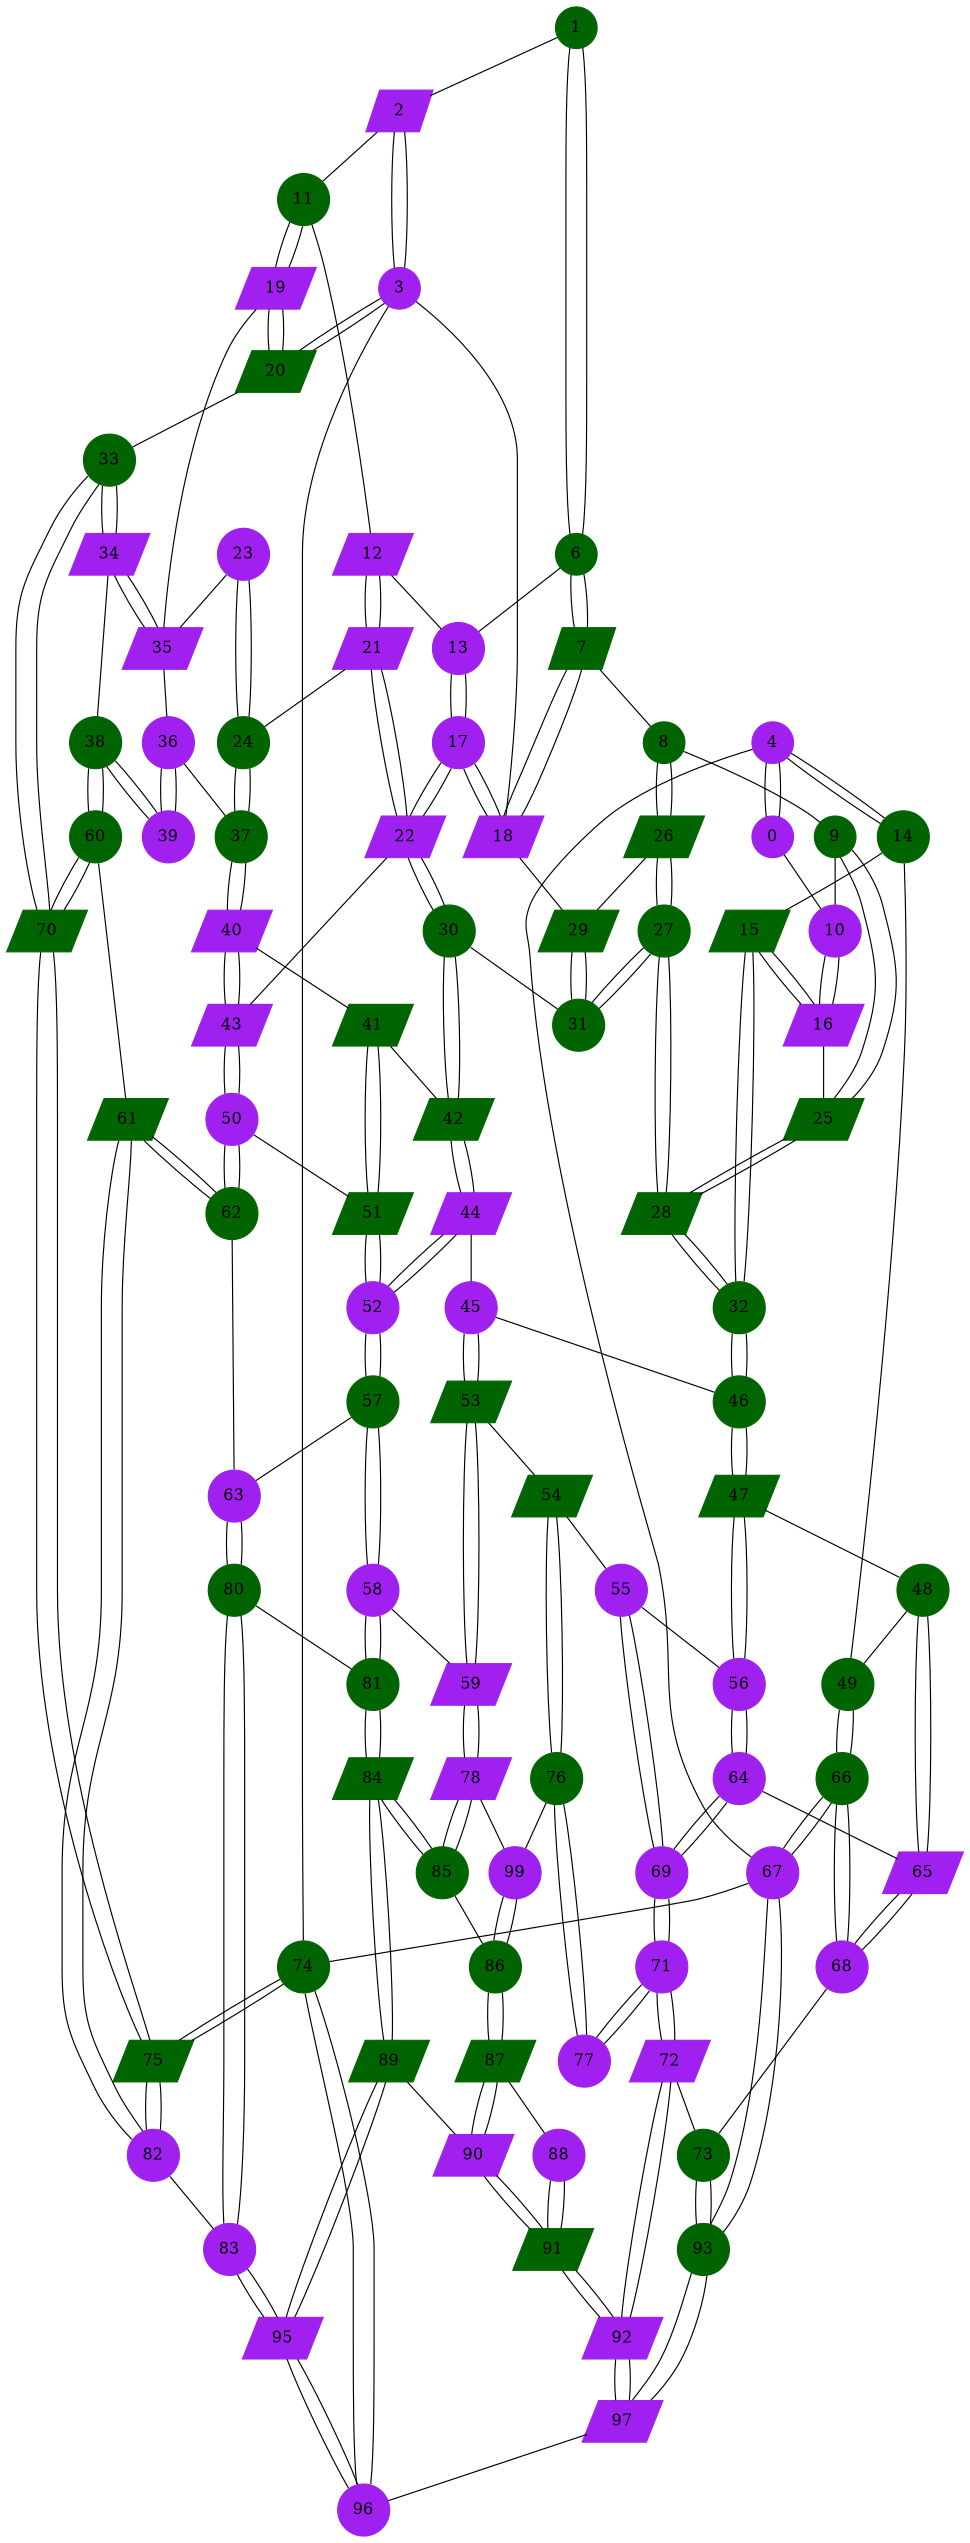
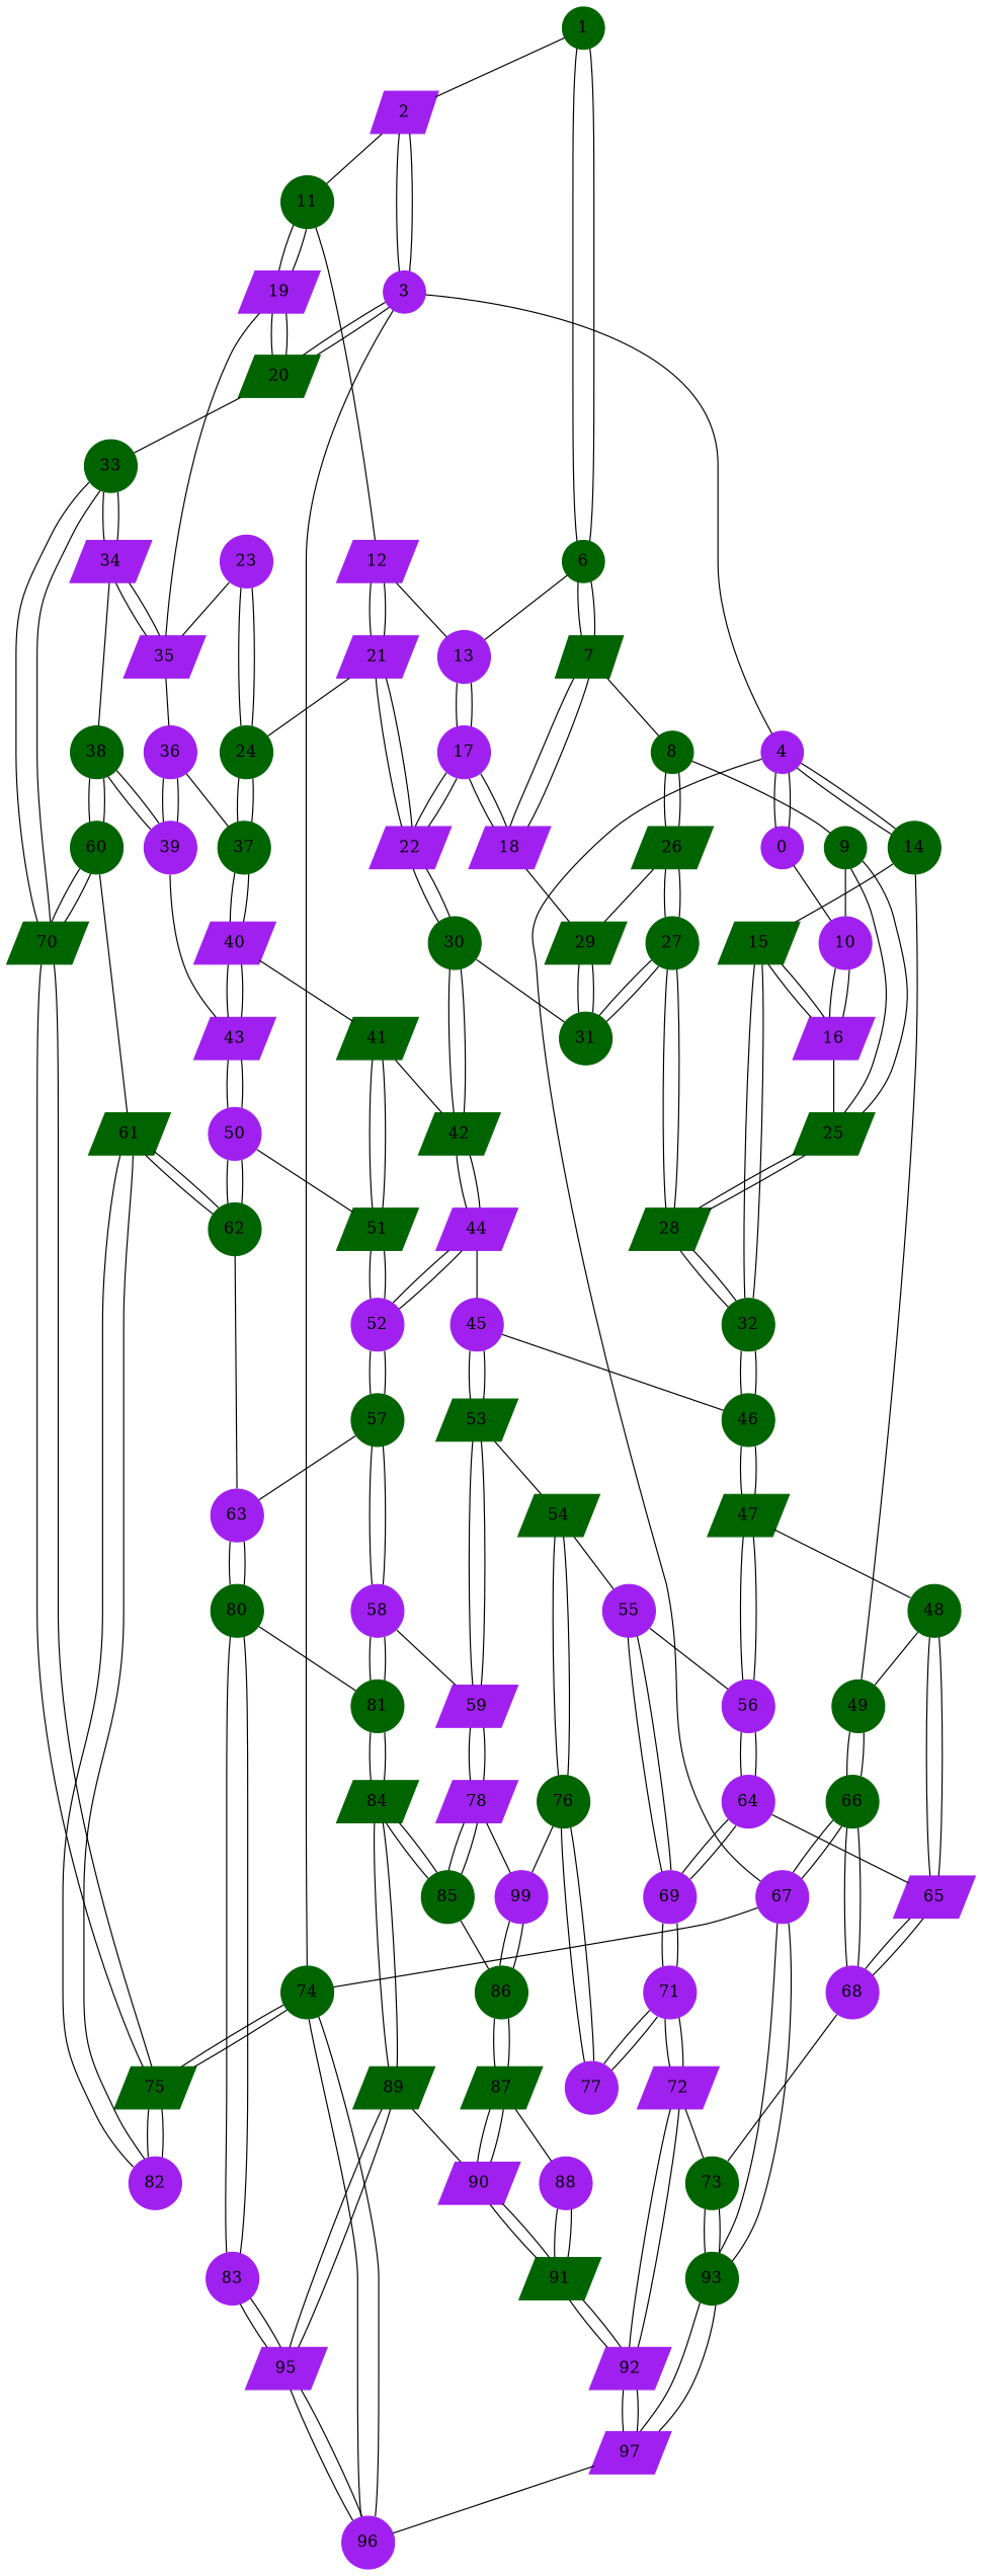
  graph {
    node [color=darkgreen shape=circle style=filled]
    2 [color=purple shape=parallelogram]
    1
    6
    3 [color=purple]
    11
    7 [shape=parallelogram]
    13 [color=purple]
    4 [color=purple]
    20 [shape=parallelogram]
    74
    12 [color=purple shape=parallelogram]
    19 [color=purple shape=parallelogram]
    n13 [color=purple label=0]
    14
    67 [color=purple]
    33
    75 [shape=parallelogram]
    96 [color=purple]
    10 [color=purple]
    15 [shape=parallelogram]
    49
    93
    16 [color=purple shape=parallelogram]
    8
    18 [color=purple shape=parallelogram]
    17 [color=purple]
    9
    26 [shape=parallelogram]
    29 [shape=parallelogram]
    25 [shape=parallelogram]
    27
    28 [shape=parallelogram]
    21 [color=purple shape=parallelogram]
    35 [color=purple shape=parallelogram]
    22 [color=purple shape=parallelogram]
    24
    32
    66
    46
    30
    31
    23 [color=purple]
    34 [color=purple shape=parallelogram]
    70 [shape=parallelogram]
    37
    42 [shape=parallelogram]
    36 [color=purple]
    40 [color=purple shape=parallelogram]
    44 [color=purple shape=parallelogram]
    47 [shape=parallelogram]
    38
    39 [color=purple]
    60
    43 [color=purple shape=parallelogram]
    41 [shape=parallelogram]
    61 [shape=parallelogram]
    50 [color=purple]
    51 [shape=parallelogram]
    52 [color=purple]
    45 [color=purple]
    62
    53 [shape=parallelogram]
    57
    54 [shape=parallelogram]
    59 [color=purple shape=parallelogram]
    48
    56 [color=purple]
    65 [color=purple shape=parallelogram]
    64 [color=purple]
    68 [color=purple]
    63 [color=purple]
    58 [color=purple]
    55 [color=purple]
    76
    78 [color=purple shape=parallelogram]
    69 [color=purple]
    77 [color=purple]
    n78 [color=purple label=99]
    71 [color=purple]
    81
    80
    84 [shape=parallelogram]
    85
    82 [color=purple]
    83 [color=purple]
    73
    n87 [color=purple label=97 shape=parallelogram]
    72 [color=purple shape=parallelogram]
    92 [color=purple shape=parallelogram]
    86
    88 [color=purple]
    91 [shape=parallelogram]
    87 [shape=parallelogram]
    95 [color=purple shape=parallelogram]
    89 [shape=parallelogram]
    90 [color=purple shape=parallelogram]
    2 -- 3
    2 -- 3
    2 -- 11
    1 -- 2
    1 -- 6
    1 -- 6
    6 -- 7
    6 -- 7
    6 -- 13
-   3 -- 18
+   3 -- 4
    3 -- 20
    3 -- 20
    3 -- 74
    11 -- 12
    11 -- 19
    11 -- 19
    7 -- 8
    7 -- 18
    7 -- 18
    13 -- 17
    13 -- 17
    4 -- n13
    4 -- n13
    4 -- 14
    4 -- 14
    4 -- 67
    20 -- 33
    74 -- 75
    74 -- 75
    74 -- 96
    74 -- 96
    12 -- 13
    12 -- 21
    12 -- 21
    19 -- 20
    19 -- 20
    19 -- 35
    n13 -- 10
    14 -- 15
    14 -- 49
    67 -- 74
    67 -- 93
    67 -- 93
    33 -- 34
    33 -- 34
    33 -- 70
    33 -- 70
    75 -- 82
    75 -- 82
    10 -- 16
    10 -- 16
    15 -- 16
    15 -- 16
    15 -- 32
    15 -- 32
    49 -- 66
    49 -- 66
    93 -- n87
    93 -- n87
    16 -- 25
    8 -- 9
    8 -- 26
    8 -- 26
    18 -- 29
    17 -- 18
    17 -- 18
    17 -- 22
    17 -- 22
    9 -- 10
    9 -- 25
    9 -- 25
    26 -- 29
    26 -- 27
    26 -- 27
    29 -- 31
    29 -- 31
    25 -- 28
    25 -- 28
    27 -- 28
    27 -- 28
    27 -- 31
    27 -- 31
    28 -- 32
    28 -- 32
    21 -- 22
    21 -- 22
    21 -- 24
    35 -- 36
    22 -- 30
    22 -- 30
    24 -- 37
    24 -- 37
    32 -- 46
    32 -- 46
    66 -- 67
    66 -- 67
    66 -- 68
    66 -- 68
    46 -- 47
    46 -- 47
    30 -- 31
    30 -- 42
    30 -- 42
    23 -- 35
    23 -- 24
    23 -- 24
    34 -- 35
    34 -- 35
    34 -- 38
    70 -- 75
    70 -- 75
    37 -- 40
    37 -- 40
    42 -- 44
    42 -- 44
    36 -- 37
    36 -- 39
    36 -- 39
    40 -- 43
    40 -- 43
    40 -- 41
    44 -- 52
    44 -- 52
    44 -- 45
    47 -- 48
    47 -- 56
    47 -- 56
    38 -- 39
    38 -- 39
    38 -- 60
    38 -- 60
-   22 -- 43
+   39 -- 43
    60 -- 70
    60 -- 70
    60 -- 61
    43 -- 50
    43 -- 50
    41 -- 42
    41 -- 51
    41 -- 51
    61 -- 62
    61 -- 62
    61 -- 82
    61 -- 82
    50 -- 51
    50 -- 62
    50 -- 62
    51 -- 52
    51 -- 52
    52 -- 57
    52 -- 57
    45 -- 46
    45 -- 53
    45 -- 53
    62 -- 63
    53 -- 54
    53 -- 59
    53 -- 59
    57 -- 63
    57 -- 58
    57 -- 58
    54 -- 55
    54 -- 76
    54 -- 76
    59 -- 78
    59 -- 78
    48 -- 49
    48 -- 65
    48 -- 65
    56 -- 64
    56 -- 64
    65 -- 68
    65 -- 68
    64 -- 65
    64 -- 69
    64 -- 69
    68 -- 73
    63 -- 80
    63 -- 80
    58 -- 59
    58 -- 81
    58 -- 81
    55 -- 56
    55 -- 69
    55 -- 69
    76 -- 77
    76 -- 77
    76 -- n78
    78 -- n78
    78 -- 85
    78 -- 85
    69 -- 71
    69 -- 71
    n78 -- 86
    n78 -- 86
    71 -- 77
    71 -- 77
    71 -- 72
    71 -- 72
    81 -- 84
    81 -- 84
    80 -- 81
    80 -- 83
    80 -- 83
    84 -- 85
    84 -- 85
    84 -- 89
    84 -- 89
    85 -- 86
-   82 -- 83
    83 -- 95
    83 -- 95
    73 -- 93
    73 -- 93
    n87 -- 96
    72 -- 73
    72 -- 92
    72 -- 92
    92 -- n87
    92 -- n87
    86 -- 87
    86 -- 87
    88 -- 91
    88 -- 91
    91 -- 92
    91 -- 92
    87 -- 88
    87 -- 90
    87 -- 90
    95 -- 96
    95 -- 96
    89 -- 95
    89 -- 95
    89 -- 90
    90 -- 91
    90 -- 91
  }
